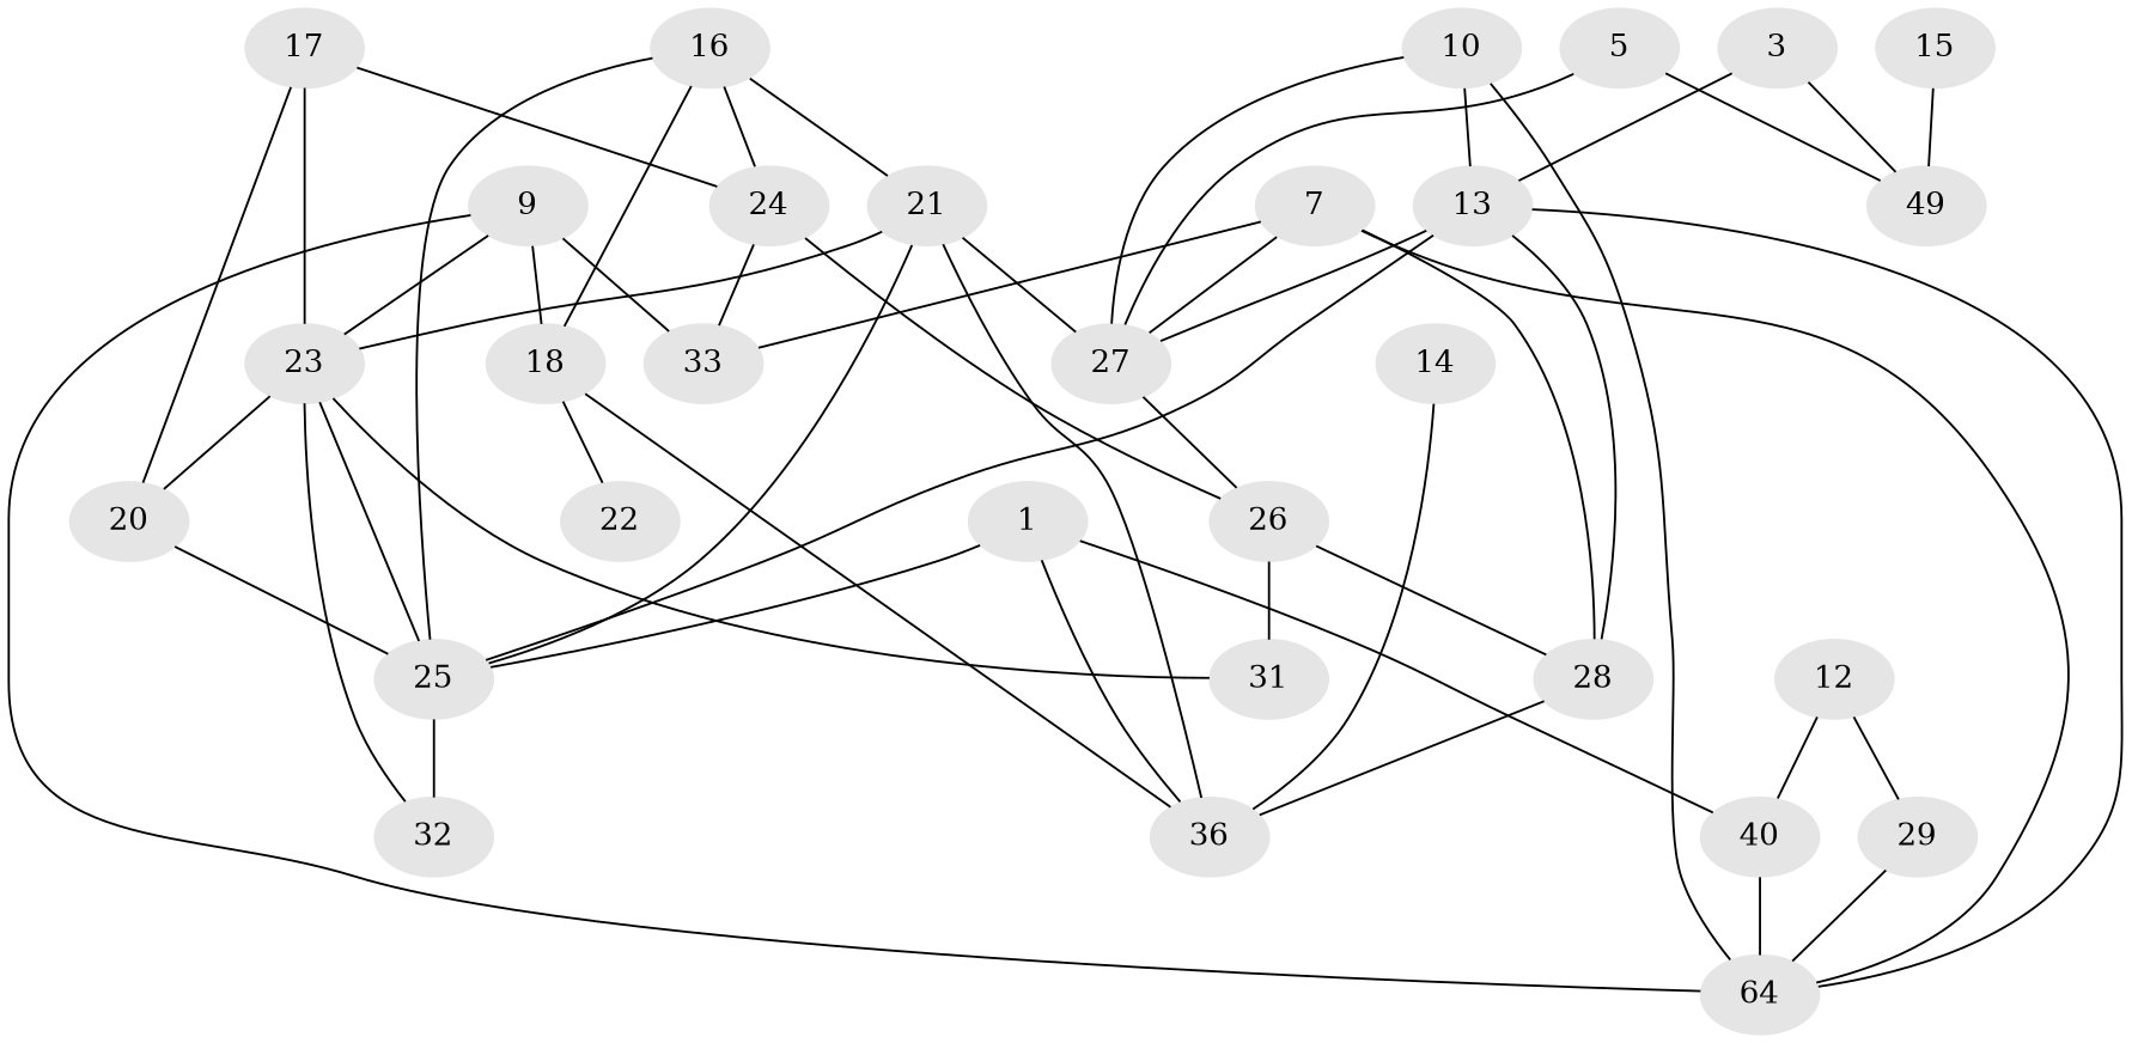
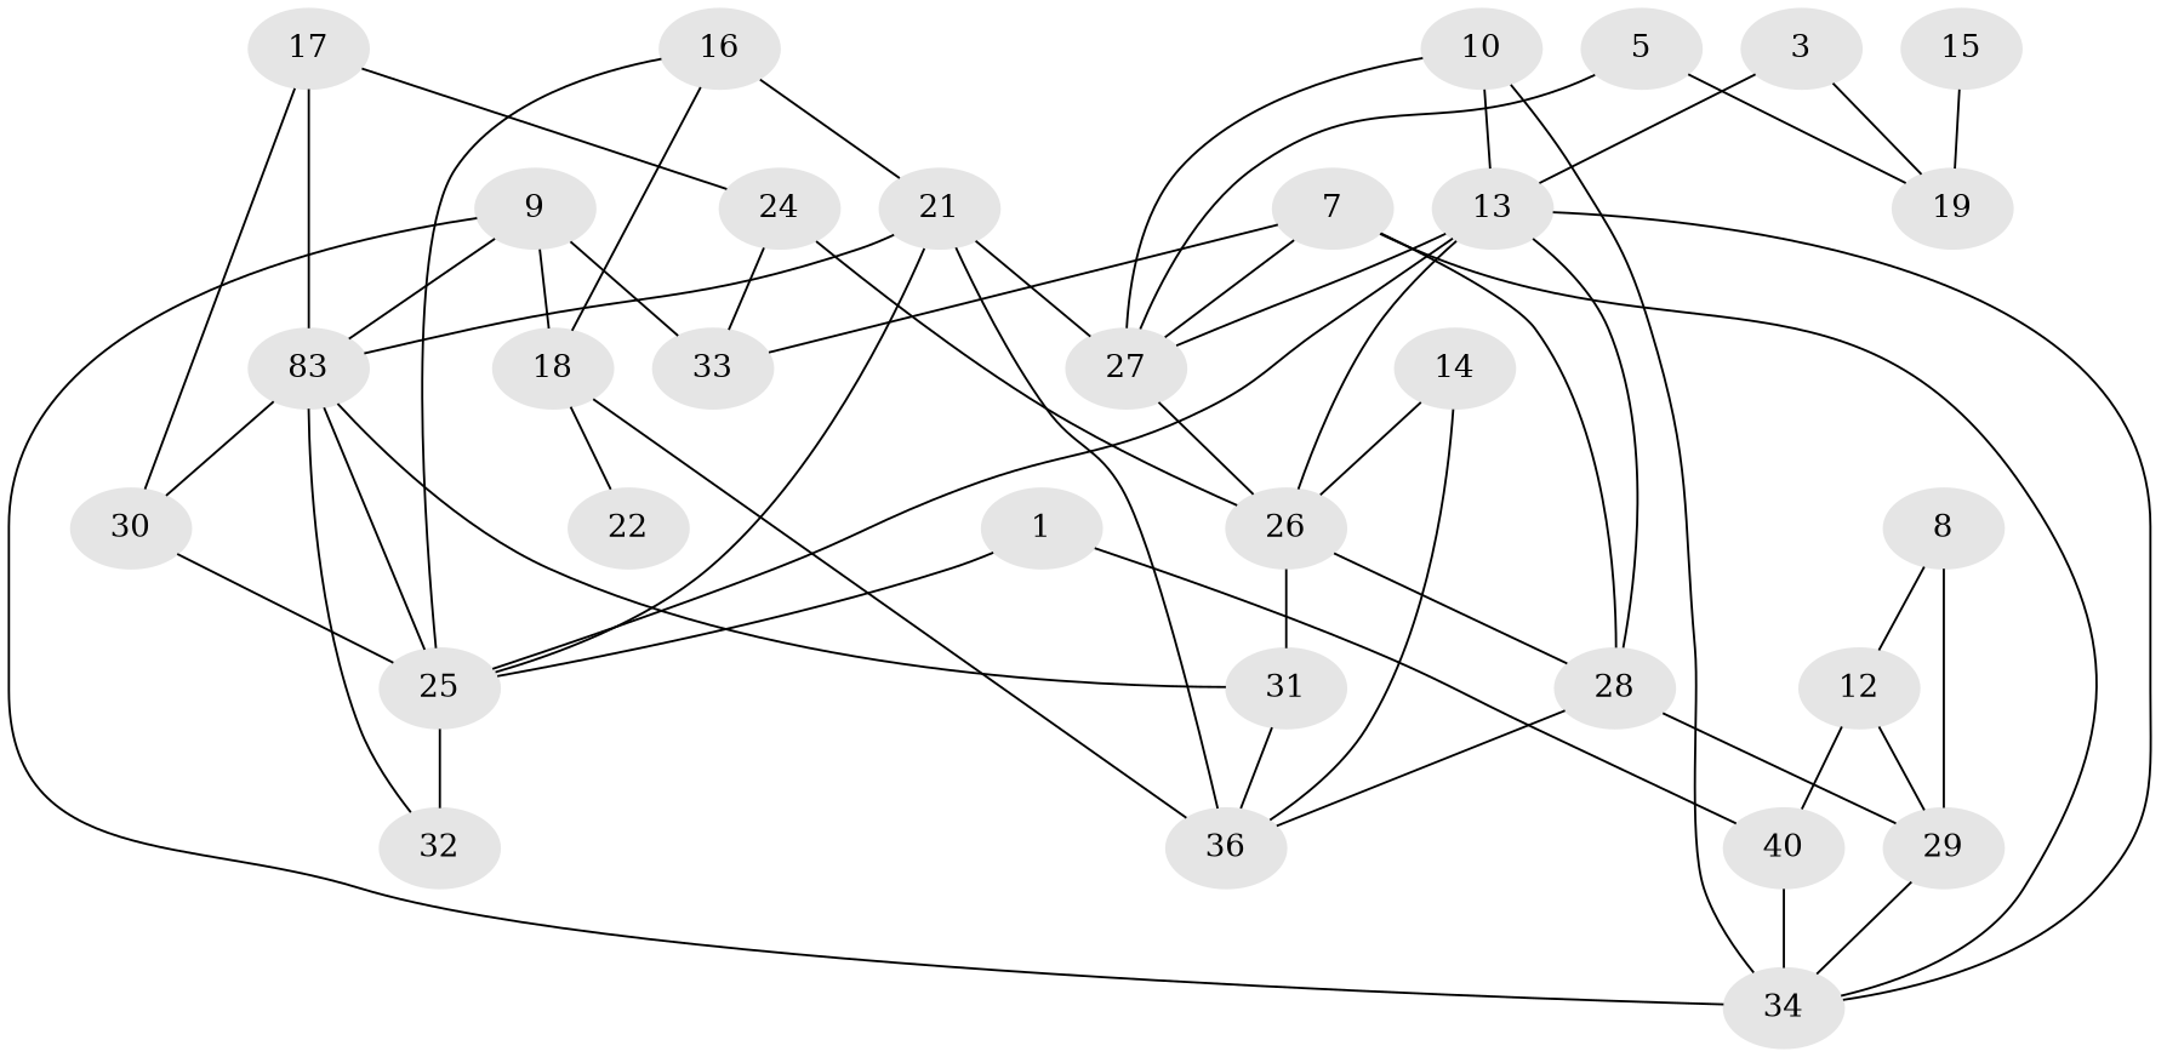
  graph {
    node [color=gray90 style=filled]
    edge [weight=1.0]
    1
    25
    n3 [label=40]
    32
-   34 [label=64]
+   34
    3
    13
-   19 [label=49]
+   19
    27
    28
    26
    5
    7
    33
    29
    36
+   8
    12
    9
    18
-   23
+   23 [label=83]
    22
-   20
+   20 [label=30]
    31
    10
    14
    15
    16
    21
    24
    17
    1 -- 25
    1 -- n3
    25 -- 32 [weight=3.0]
    n3 -- 34 [weight=2.0]
    3 -- 13
    3 -- 19
    13 -- 25
    13 -- 34
    13 -- 27
    13 -- 28
+   13 -- 26
    27 -- 26
+   28 -- 29 [weight=2.0]
    28 -- 36
    26 -- 28 [weight=2.0]
    26 -- 31
    5 -- 19
    5 -- 27
    7 -- 34
    7 -- 27
    7 -- 28
    7 -- 33
    29 -- 34
+   8 -- 29
+   8 -- 12
    12 -- n3
    12 -- 29
    9 -- 34
    9 -- 33
    9 -- 18
    9 -- 23
    18 -- 36
    18 -- 22
    23 -- 25 [weight=2.0]
    23 -- 32
    23 -- 20
    23 -- 31
    20 -- 25
-   1 -- 36
+   31 -- 36
    10 -- 34
    10 -- 13
    10 -- 27
+   14 -- 26
    14 -- 36
    15 -- 19
    16 -- 25
    16 -- 18
    16 -- 21
-   16 -- 24
    21 -- 25
    21 -- 27
    21 -- 36
    21 -- 23
    24 -- 26
    24 -- 33
    17 -- 23
    17 -- 20
    17 -- 24
  }
